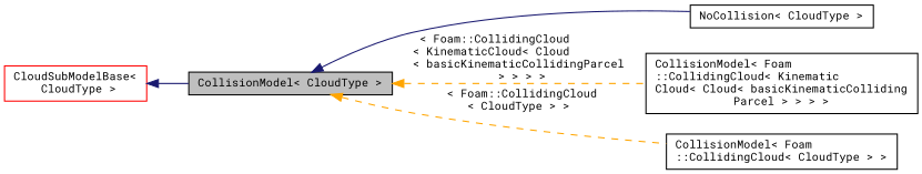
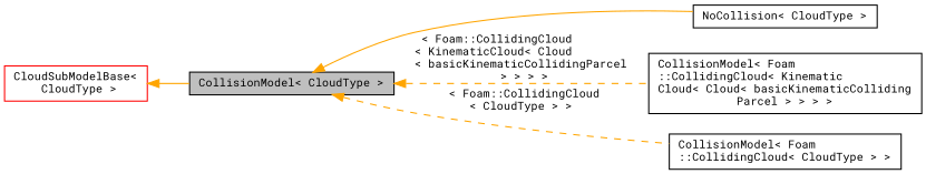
  digraph {
    fontname="Roboto Mono"
    rankdir=LR
    node [color=black fontname="Roboto Mono" fontsize=10 shape=record]
    edge [color=midnightblue dir=back fontname="Roboto Mono" fontsize=10 labelfontname=Helvetica labelfontsize=10 style=solid]
    n1 [fillcolor=grey75 fontcolor=black height=0.2 label="CollisionModel\< CloudType \>" style=filled width=0.4]
    n2 [height=0.2 label="NoCollision\< CloudType \>" width=0.4]
    n3 [height=0.2 label="CollisionModel\< Foam\l::CollidingCloud\< Kinematic\lCloud\< Cloud\< basicKinematicColliding\lParcel \> \> \> \>" width=0.4]
    n4 [height=0.2 label="CollisionModel\< Foam\l::CollidingCloud\< CloudType \> \>" width=0.4]
    n5 [color=red height=0.2 label="CloudSubModelBase\<\l CloudType \>" width=0.4]
-   n1 -> n2
+   n1 -> n2 [color=orange]
    n1 -> n3 [color=orange label=" \< Foam::CollidingCloud\l\< KinematicCloud\< Cloud\l\< basicKinematicCollidingParcel\l \> \> \> \>" style=dashed]
    n1 -> n4 [color=orange label=" \< Foam::CollidingCloud\l\< CloudType \> \>" style=dashed]
-   n5 -> n1
+   n5 -> n1 [color=orange]
  }
